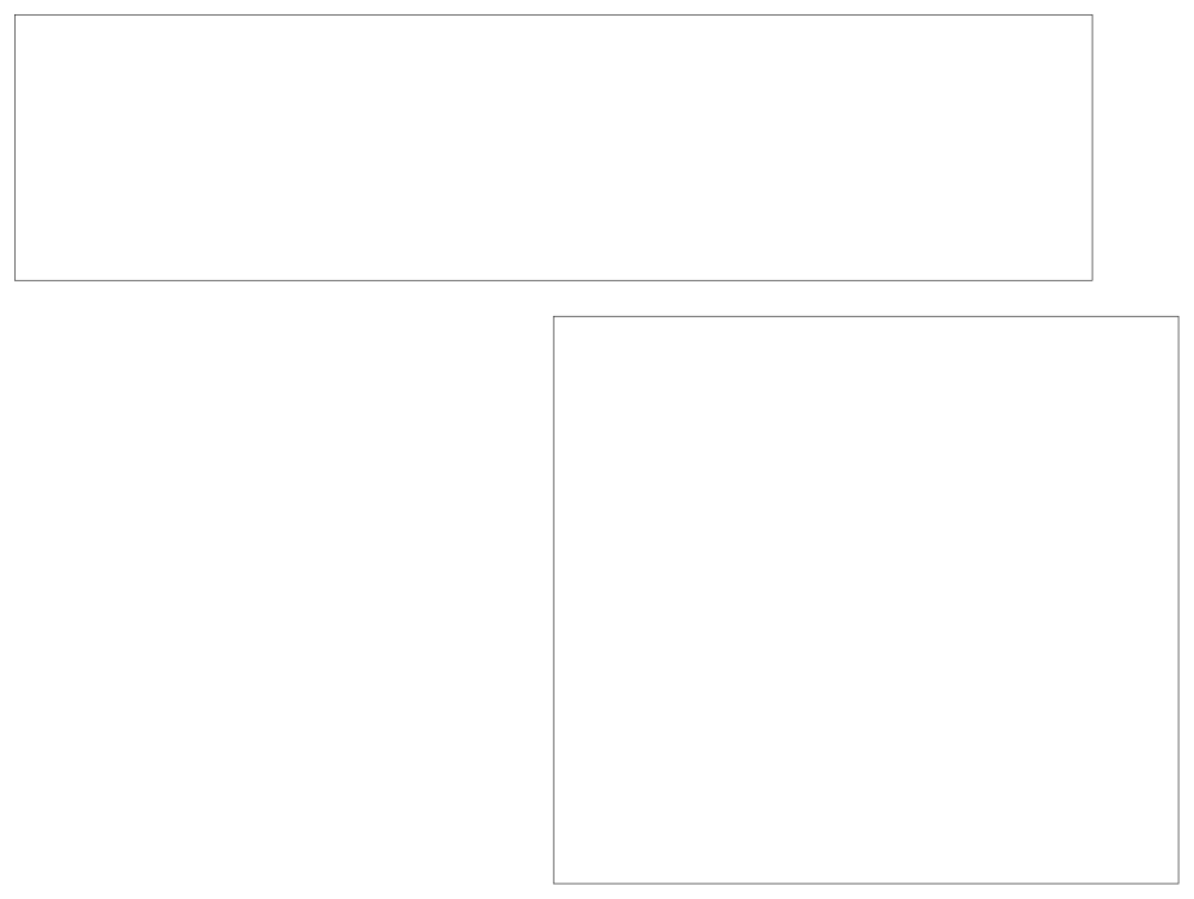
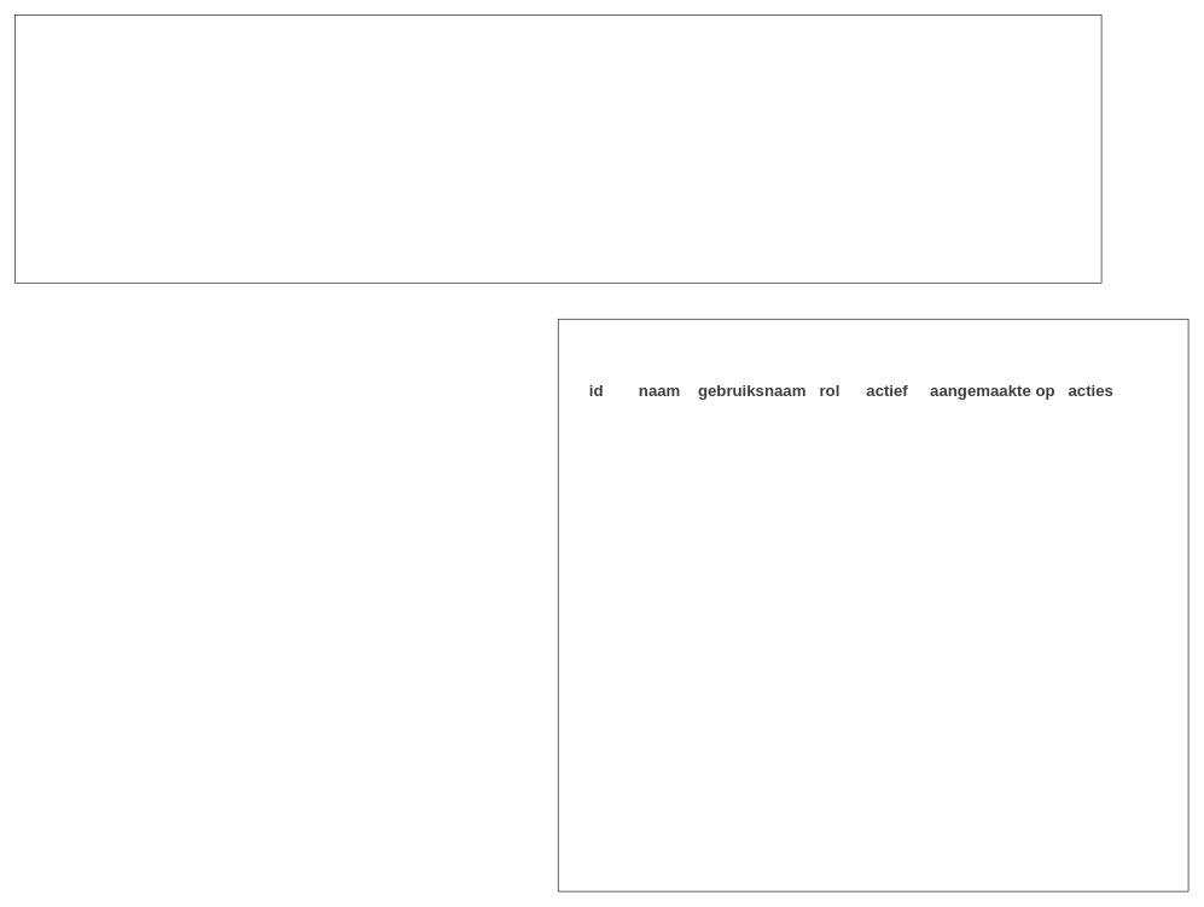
  <mxCell id="0" />
  <mxCell id="1" parent="0" />
  <mxCell id="2" value="" style="rounded=0;whiteSpace=wrap;html=1;" parent="1" vertex="1"><mxGeometry y="20" width="1500" height="370" as="geometry" x="20" /></mxCell>
  <mxCell id="3" value="&lt;div style=&quot;&quot;&gt;&lt;br&gt;&lt;/div&gt;" style="rounded=0;whiteSpace=wrap;html=1;align=left;" parent="1" vertex="1"><mxGeometry x="770" y="440" width="870" height="790" as="geometry" /></mxCell>
+ <mxCell id="4" value="&lt;b style=&quot;color: rgb(63, 63, 63); text-align: left; background-color: transparent; font-size: 22px;&quot;&gt;id&amp;nbsp; &amp;nbsp; &amp;nbsp; &amp;nbsp; naam&amp;nbsp; &amp;nbsp; gebruiksnaam&amp;nbsp; &amp;nbsp;rol&amp;nbsp; &amp;nbsp; &amp;nbsp; actief&amp;nbsp; &amp;nbsp; &amp;nbsp;aangemaakte op&amp;nbsp; &amp;nbsp;acties&lt;/b&gt;" style="text;html=1;align=center;verticalAlign=middle;whiteSpace=wrap;rounded=0;" parent="1" vertex="1"><mxGeometry x="790" y="460" width="770" height="160" as="geometry" /></mxCell>
